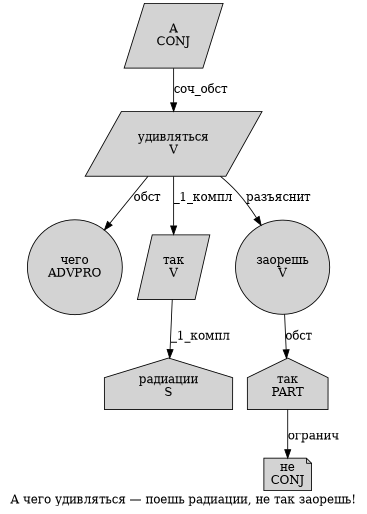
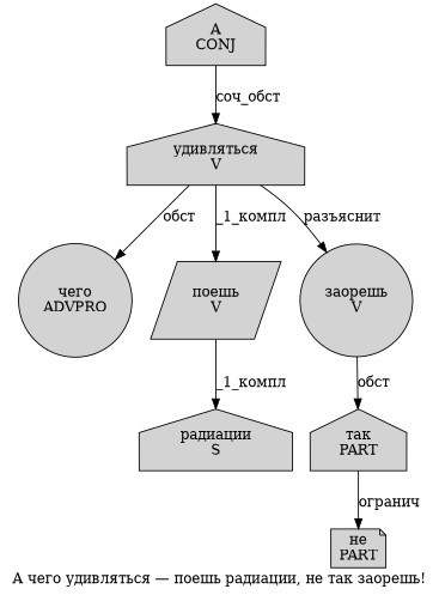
  digraph {
    label="А чего удивляться — поешь радиации, не так заорешь!"
    node [fillcolor=lightgray penwidth=1 shape=house style=filled]
-   n1 [label="А\nCONJ" shape=parallelogram]
-   n2 [label="удивляться\nV" shape=parallelogram]
+   n1 [label="А\nCONJ"]
+   n2 [label="удивляться\nV"]
    n3 [label="чего\nADVPRO" shape=circle]
-   n4 [label="так\nV" shape=parallelogram]
+   n4 [label="поешь\nV" shape=parallelogram]
    n5 [label="заорешь\nV" shape=circle]
    n6 [label="радиации\nS"]
    n7 [label="так\nPART"]
-   n8 [label="не\nCONJ" shape=note]
+   n8 [label="не\nPART" shape=note]
    n1 -> n2 [label="соч_обст"]
    n2 -> n3 [label="обст"]
    n2 -> n4 [label="_1_компл"]
    n2 -> n5 [label="разъяснит"]
    n4 -> n6 [label="_1_компл"]
    n5 -> n7 [label="обст"]
    n7 -> n8 [label="огранич"]
  }
